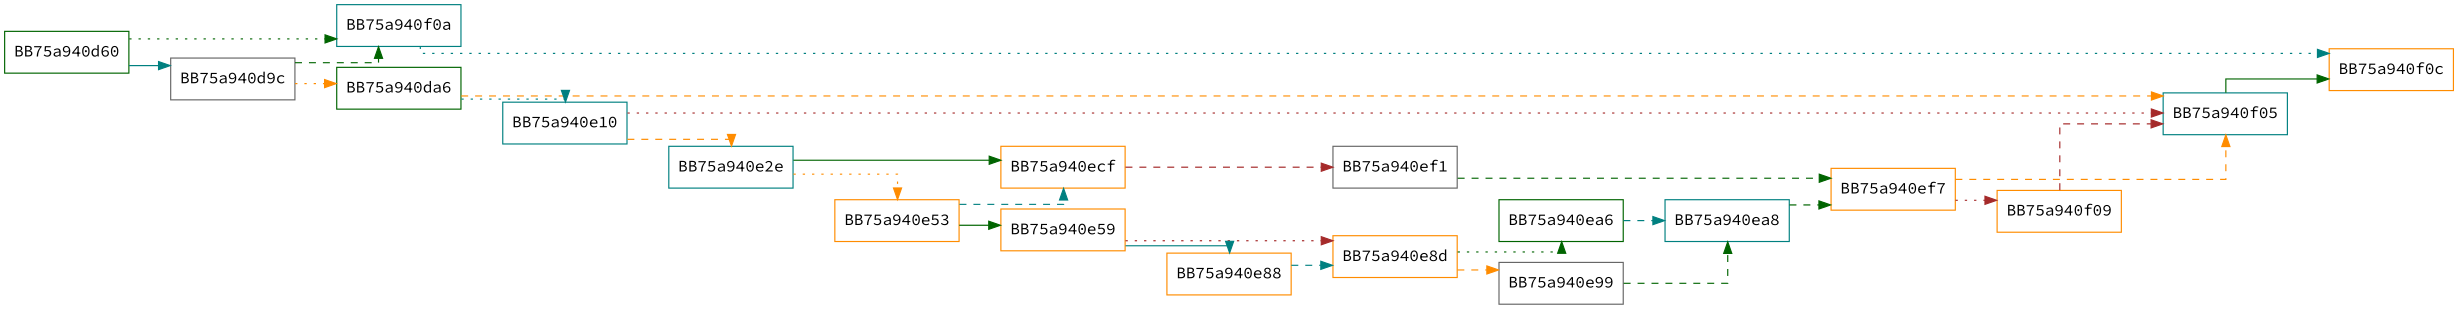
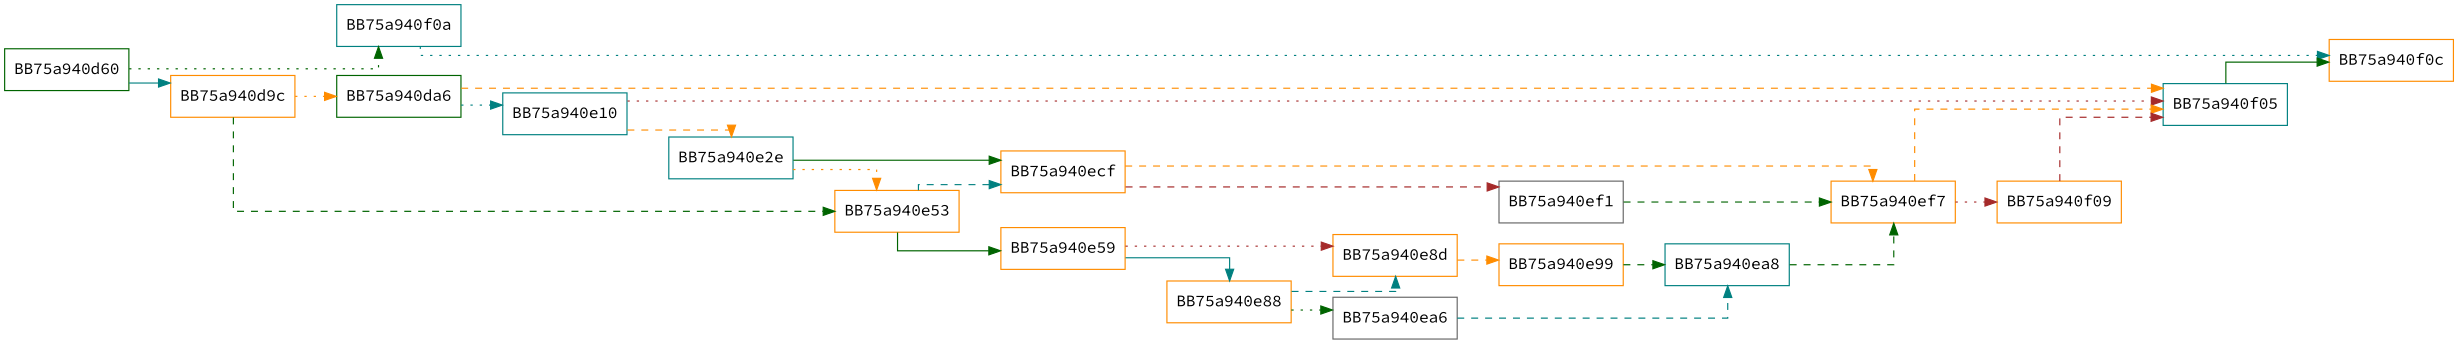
  digraph {
    fontname="Source Code Pro"
    rankdir=LR
    splines=ortho
    node [color=darkorange fontname="Source Code Pro" shape=box]
    edge [color=darkgreen fontname="Source Code Pro" style=dashed]
    BB75a940d60 [color=darkgreen]
    BB75a940f0a [color=teal]
-   BB75a940d9c [color=gray40]
+   BB75a940d9c
    BB75a940f0c
    BB75a940da6 [color=darkgreen]
    BB75a940f05 [color=teal]
    BB75a940e10 [color=teal]
    BB75a940e2e [color=teal]
    BB75a940ecf
    BB75a940e53
    BB75a940ef7
    BB75a940ef1 [color=gray40]
    BB75a940e59
    n14 [label=BB75a940f09]
    BB75a940e8d
    BB75a940e88
-   BB75a940ea6 [color=darkgreen]
-   BB75a940e99 [color=gray40]
+   BB75a940ea6 [color=gray40]
+   BB75a940e99
    BB75a940ea8 [color=teal]
    BB75a940d60 -> BB75a940f0a [style=dotted]
    BB75a940d60 -> BB75a940d9c [color=teal style=solid]
    BB75a940f0a -> BB75a940f0c [color=teal style=dotted]
-   BB75a940d9c -> BB75a940f0a
+   BB75a940d9c -> BB75a940e53
    BB75a940d9c -> BB75a940da6 [color=darkorange style=dotted]
    BB75a940da6 -> BB75a940f05 [color=darkorange]
    BB75a940da6 -> BB75a940e10 [color=teal style=dotted]
    BB75a940f05 -> BB75a940f0c [style=solid]
    BB75a940e10 -> BB75a940f05 [color=brown style=dotted]
    BB75a940e10 -> BB75a940e2e [color=darkorange]
    BB75a940e2e -> BB75a940ecf [style=solid]
    BB75a940e2e -> BB75a940e53 [color=darkorange style=dotted]
+   BB75a940ecf -> BB75a940ef7 [color=darkorange]
    BB75a940ecf -> BB75a940ef1 [color=brown]
    BB75a940e53 -> BB75a940ecf [color=teal]
    BB75a940e53 -> BB75a940e59 [style=solid]
    BB75a940ef7 -> BB75a940f05 [color=darkorange]
    BB75a940ef7 -> n14 [color=brown style=dotted]
    BB75a940ef1 -> BB75a940ef7
    BB75a940e59 -> BB75a940e8d [color=brown style=dotted]
    BB75a940e59 -> BB75a940e88 [color=teal style=solid]
    n14 -> BB75a940f05 [color=brown]
-   BB75a940e8d -> BB75a940ea6 [style=dotted]
+   BB75a940e88 -> BB75a940ea6 [style=dotted]
    BB75a940e8d -> BB75a940e99 [color=darkorange]
    BB75a940e88 -> BB75a940e8d [color=teal]
    BB75a940ea6 -> BB75a940ea8 [color=teal]
    BB75a940e99 -> BB75a940ea8
    BB75a940ea8 -> BB75a940ef7
  }
